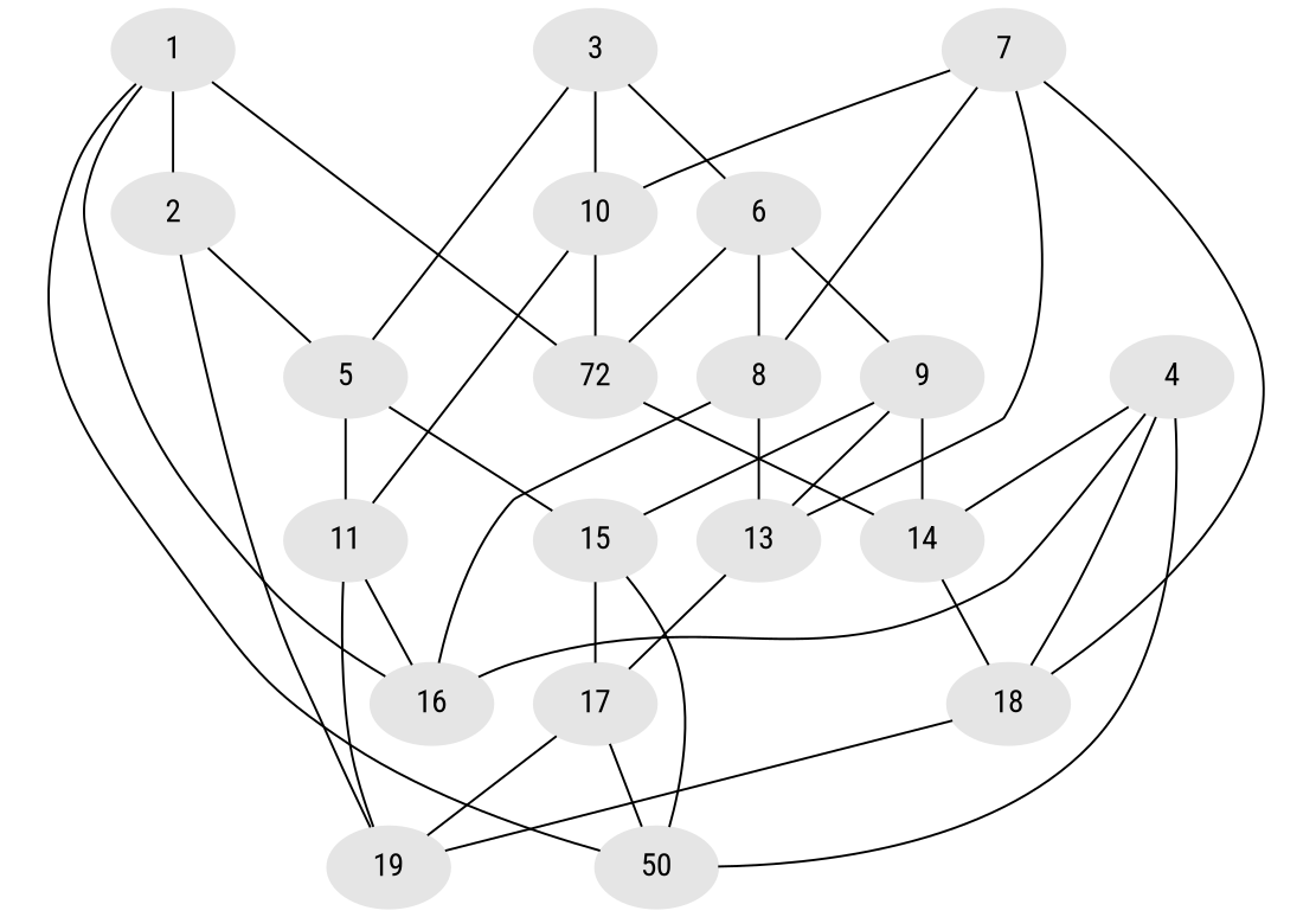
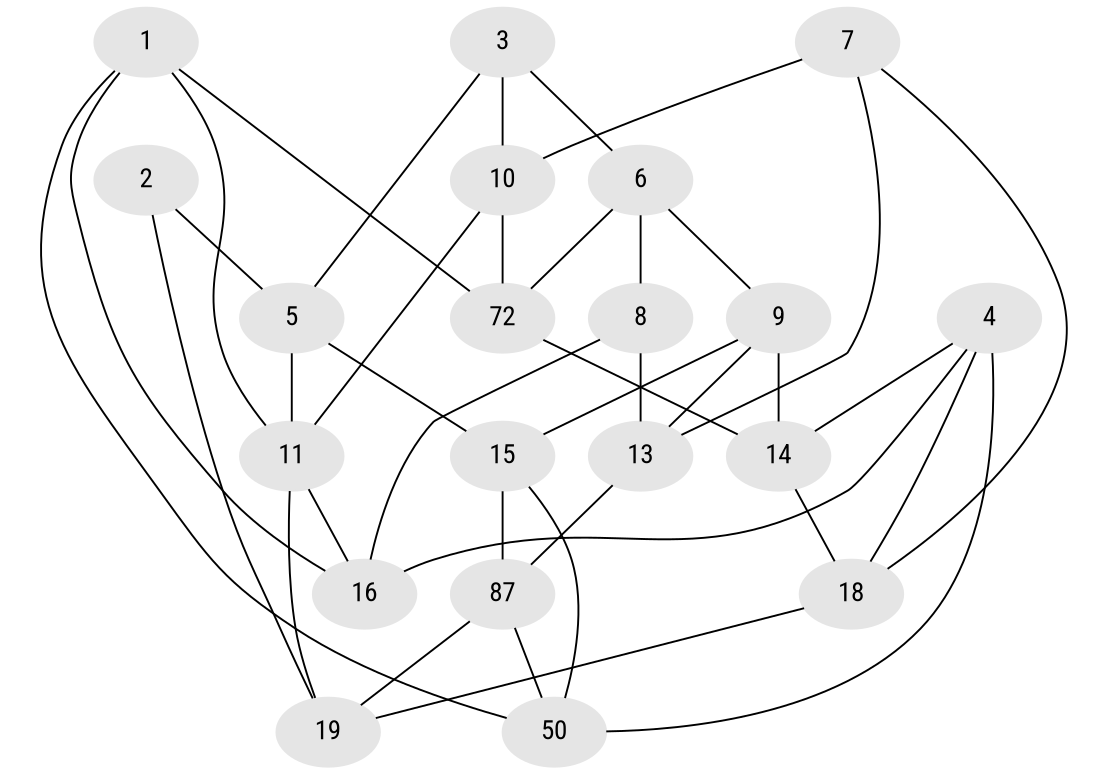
  graph {
    fontname="Roboto Condensed"
    node [color=gray90 fontname="Roboto Condensed" style=filled]
    edge [fontname="Roboto Condensed"]
    1
    2
    n3 [label=72]
    16
    n5 [label=50]
    5
    19
    14
    3
    6
    10
    11
    15
    8
    9
    4
    18
-   17
+   17 [label=87]
    13
    7
-   1 -- 2
+   1 -- 11
    1 -- n3
    1 -- 16
    1 -- n5
    2 -- 5
    2 -- 19
    n3 -- 14
    5 -- 11
    5 -- 15
    14 -- 18
    3 -- 5
    3 -- 6
    3 -- 10
    6 -- n3
    6 -- 8
    6 -- 9
    10 -- n3
    10 -- 11
    11 -- 16
    11 -- 19
    15 -- n5
    15 -- 17
    8 -- 16
    8 -- 13
    9 -- 14
    9 -- 15
    9 -- 13
    4 -- 16
    4 -- n5
    4 -- 14
    4 -- 18
    18 -- 19
    17 -- n5
    17 -- 19
    13 -- 17
    7 -- 10
-   7 -- 8
    7 -- 18
    7 -- 13
  }
